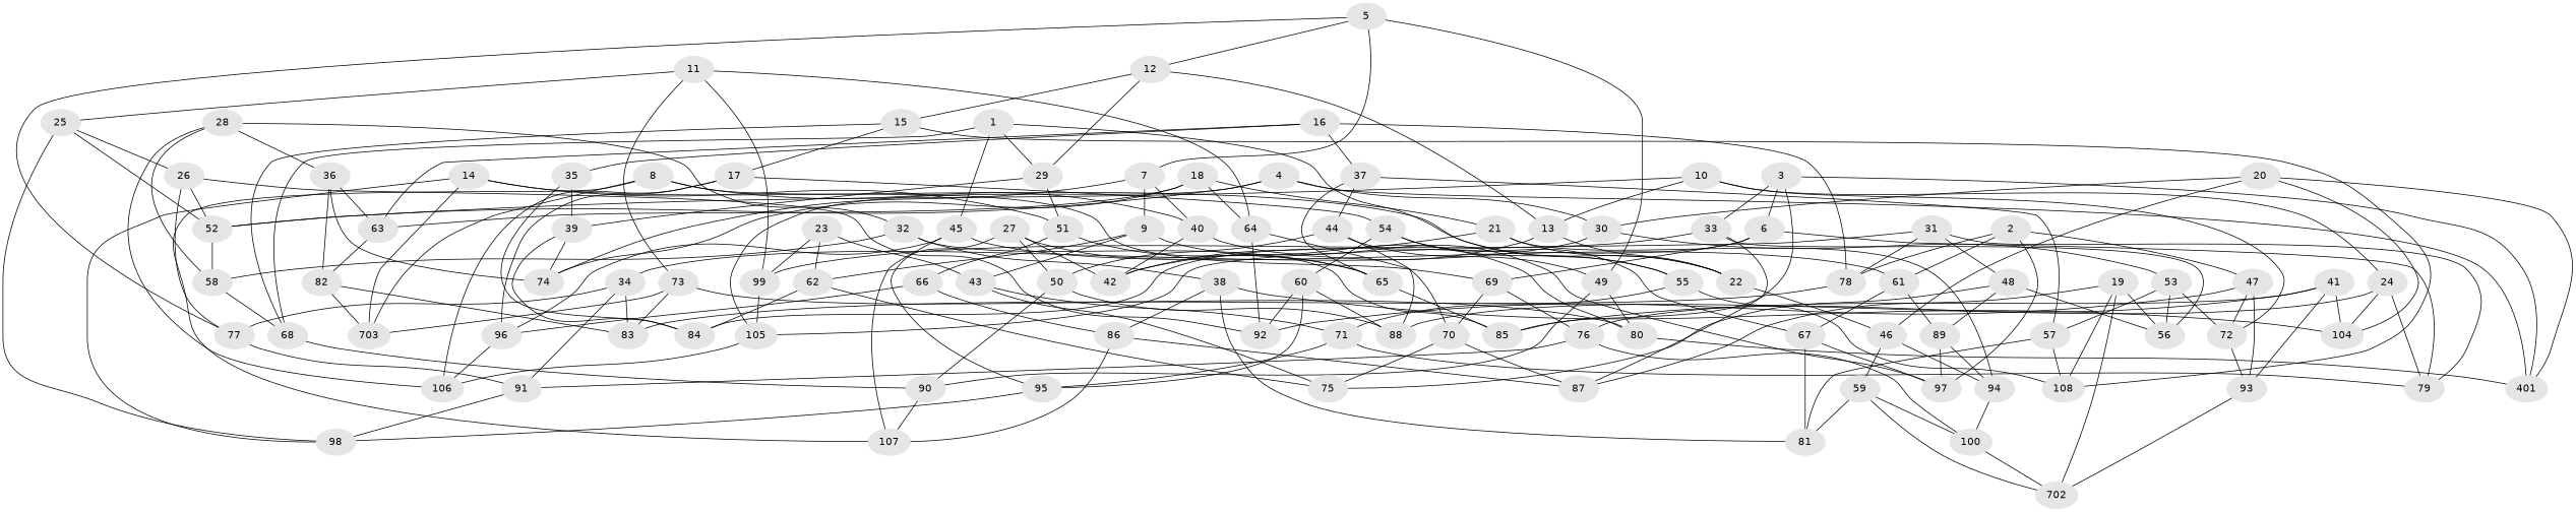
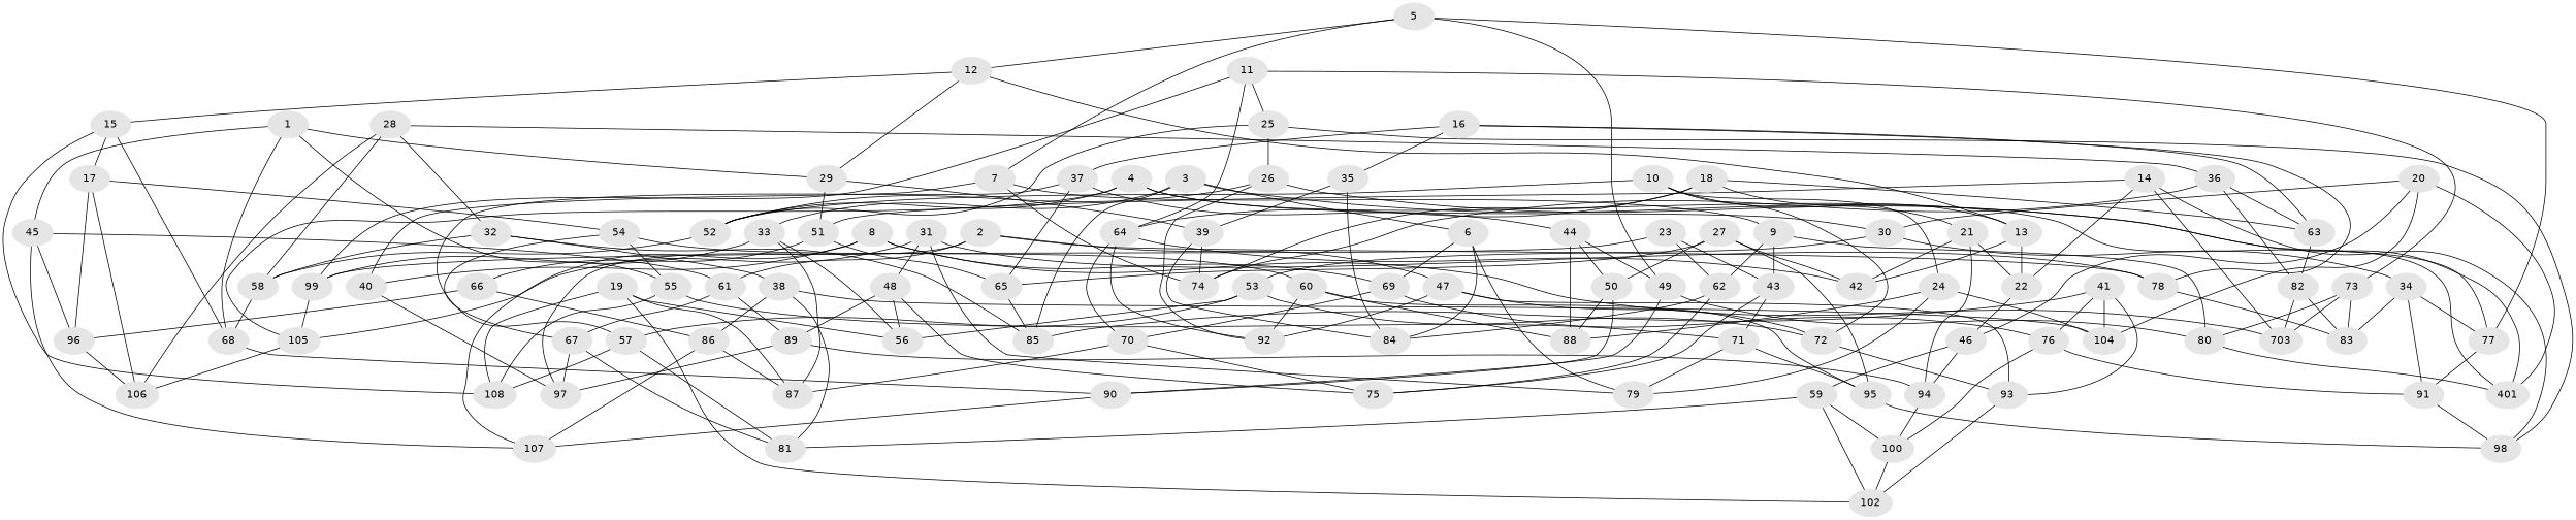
  graph {
    fontname="DejaVu Sans"
    node [color=gray90 fontname="DejaVu Sans" style=filled]
    edge [fontname="DejaVu Sans"]
    1
    29
    45
    55
    68
    51
    39
    61
    107
    96
    108
    71
    90
    2
    47
    78
    97
    72
    92
    93
    89
    67
    83
    3
    6
    33
    85
    n28 [label=401]
    69
    79
    84
    99
    56
    87
    4
    30
    105
    52
    34
    53
    66
    86
    106
    5
    7
    12
    49
    77
    9
    40
    74
    13
    15
    80
    91
    76
    70
    43
    62
    42
    8
    n62 [label=703]
    75
    10
    24
    22
    104
    88
    58
    11
    25
    64
    73
    98
    26
    17
    46
    14
    65
    54
    16
    35
    37
    63
    44
    57
    82
    60
    18
    21
    94
    19
-   102 [label=702]
+   102
    20
    59
    100
    23
    27
    50
    95
    28
    32
    36
    38
    31
    48
    81
    41
    1 -- 29
    1 -- 45
    1 -- 55
    1 -- 68
    29 -- 51
    29 -- 39
    45 -- 61
    45 -- 107
    45 -- 96
    55 -- 108
    55 -- 71
    68 -- 90
    51 -- 66
    51 -- 65
    39 -- 84
    39 -- 74
    61 -- 89
    61 -- 67
    96 -- 106
    71 -- 79
    71 -- 95
    90 -- 107
    2 -- 61
    2 -- 47
    2 -- 78
    2 -- 97
    47 -- 72
    47 -- 92
    47 -- 93
    78 -- 83
    72 -- 93
    93 -- 102
    89 -- 97
    89 -- 94
    67 -- 97
    67 -- 81
    3 -- 6
    3 -- 33
    3 -- 85
    3 -- n28
    6 -- 69
    6 -- 79
    6 -- 84
    33 -- 99
    33 -- 56
    33 -- 87
    69 -- 76
    69 -- 70
    99 -- 105
    4 -- n28
    4 -- 30
    4 -- 105
    4 -- 52
    30 -- 34
    30 -- 53
    105 -- 106
    52 -- 58
    34 -- 83
    34 -- 77
    34 -- 91
    53 -- 72
    53 -- 56
    53 -- 57
    66 -- 96
    66 -- 86
    86 -- 107
    86 -- 87
    5 -- 7
    5 -- 12
    5 -- 49
    5 -- 77
    7 -- 9
    7 -- 40
    7 -- 74
    12 -- 29
    12 -- 13
    12 -- 15
    49 -- 90
    49 -- 80
    77 -- 91
    9 -- 80
    9 -- 43
    9 -- 62
    40 -- 97
-   40 -- 42
+   64 -- 42
    13 -- 42
    13 -- 22
    15 -- 68
    15 -- 108
    15 -- 17
    80 -- n28
    91 -- 98
    76 -- 91
    76 -- 100
    70 -- 87
    70 -- 75
    43 -- 71
    43 -- 75
    62 -- 84
    62 -- 75
    8 -- 107
    8 -- 69
    8 -- 40
    8 -- n62
    10 -- 72
    10 -- 52
    10 -- 13
    10 -- 24
    24 -- 79
    24 -- 104
    24 -- 88
    22 -- 46
    58 -- 68
    11 -- 99
    11 -- 25
    11 -- 64
    11 -- 73
    25 -- 52
    25 -- 98
    25 -- 26
    64 -- 92
    64 -- 70
    73 -- 83
    73 -- 80
    73 -- n62
    26 -- 92
    26 -- 52
    26 -- 77
    17 -- 96
    17 -- 106
    17 -- 54
    46 -- 94
    46 -- 59
    14 -- 51
    14 -- n62
    14 -- 22
    14 -- 98
    65 -- 85
    54 -- 55
    54 -- 67
    54 -- 60
    16 -- 78
    16 -- 35
    16 -- 37
    16 -- 63
    35 -- 39
    35 -- 84
    37 -- 65
    37 -- 44
    37 -- 57
    63 -- 82
    44 -- 49
    44 -- 88
    44 -- 50
    57 -- 108
    57 -- 81
    82 -- 83
    82 -- n62
    60 -- 92
    60 -- 88
    60 -- 95
    18 -- 74
    18 -- 64
    18 -- 63
    18 -- 21
    21 -- 42
    21 -- 22
    21 -- 94
    94 -- 100
    19 -- 108
    19 -- 56
    19 -- 87
    19 -- 102
    20 -- n28
    20 -- 30
    20 -- 104
    20 -- 46
    59 -- 102
    59 -- 100
    59 -- 81
    100 -- 102
    23 -- 99
    23 -- 43
    23 -- 62
    27 -- 42
    27 -- 65
    27 -- 50
    27 -- 95
    50 -- 90
    50 -- 88
    95 -- 98
    28 -- 106
    28 -- 58
    28 -- 32
    28 -- 36
    32 -- 85
    32 -- 58
    32 -- 38
    36 -- 74
    36 -- 63
    36 -- 82
    38 -- 86
    38 -- 104
    38 -- 81
    31 -- 78
    31 -- 79
    31 -- 105
    31 -- 48
    48 -- 89
    48 -- 56
    48 -- 75
    41 -- 93
    41 -- 85
    41 -- 76
    41 -- 104
  }
